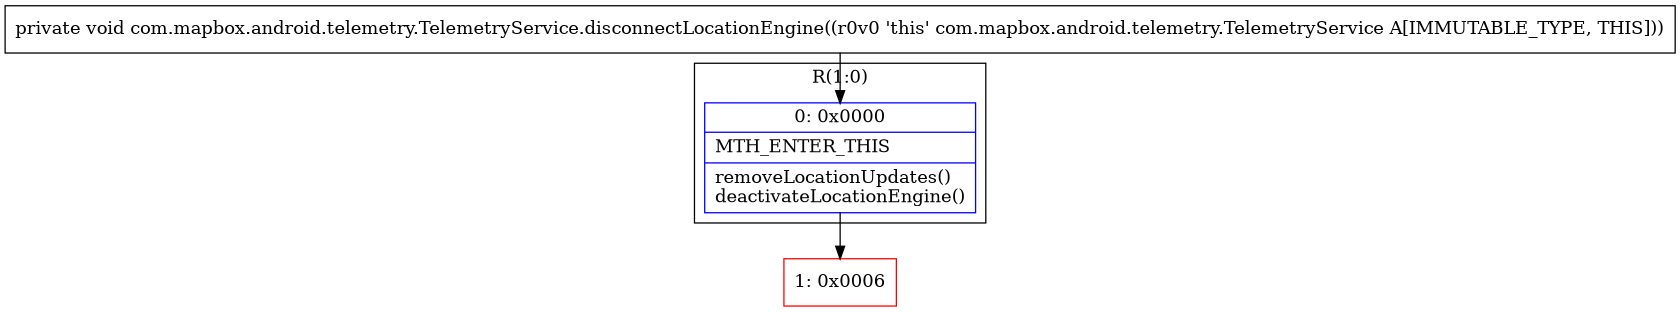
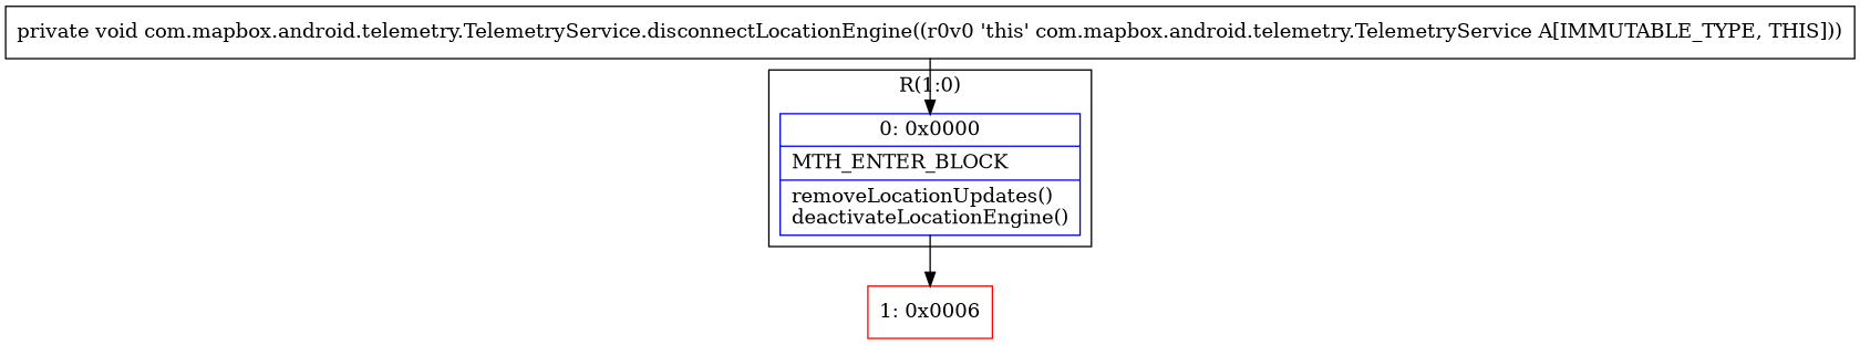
  digraph {
    node [shape=record]
-   n1 [color=blue label="{0\:\ 0x0000|MTH_ENTER_THIS\l|removeLocationUpdates()\ldeactivateLocationEngine()\l}"]
+   n1 [color=blue label="{0\:\ 0x0000|MTH_ENTER_BLOCK\l|removeLocationUpdates()\ldeactivateLocationEngine()\l}"]
    n2 [color=red label="{1\:\ 0x0006}"]
    n3 [label="{private void com.mapbox.android.telemetry.TelemetryService.disconnectLocationEngine((r0v0 'this' com.mapbox.android.telemetry.TelemetryService A[IMMUTABLE_TYPE, THIS])) }"]
    subgraph cluster_1 {
      label="R(1:0)"
      n1
    }
    n1 -> n2
    n3 -> n1
  }
